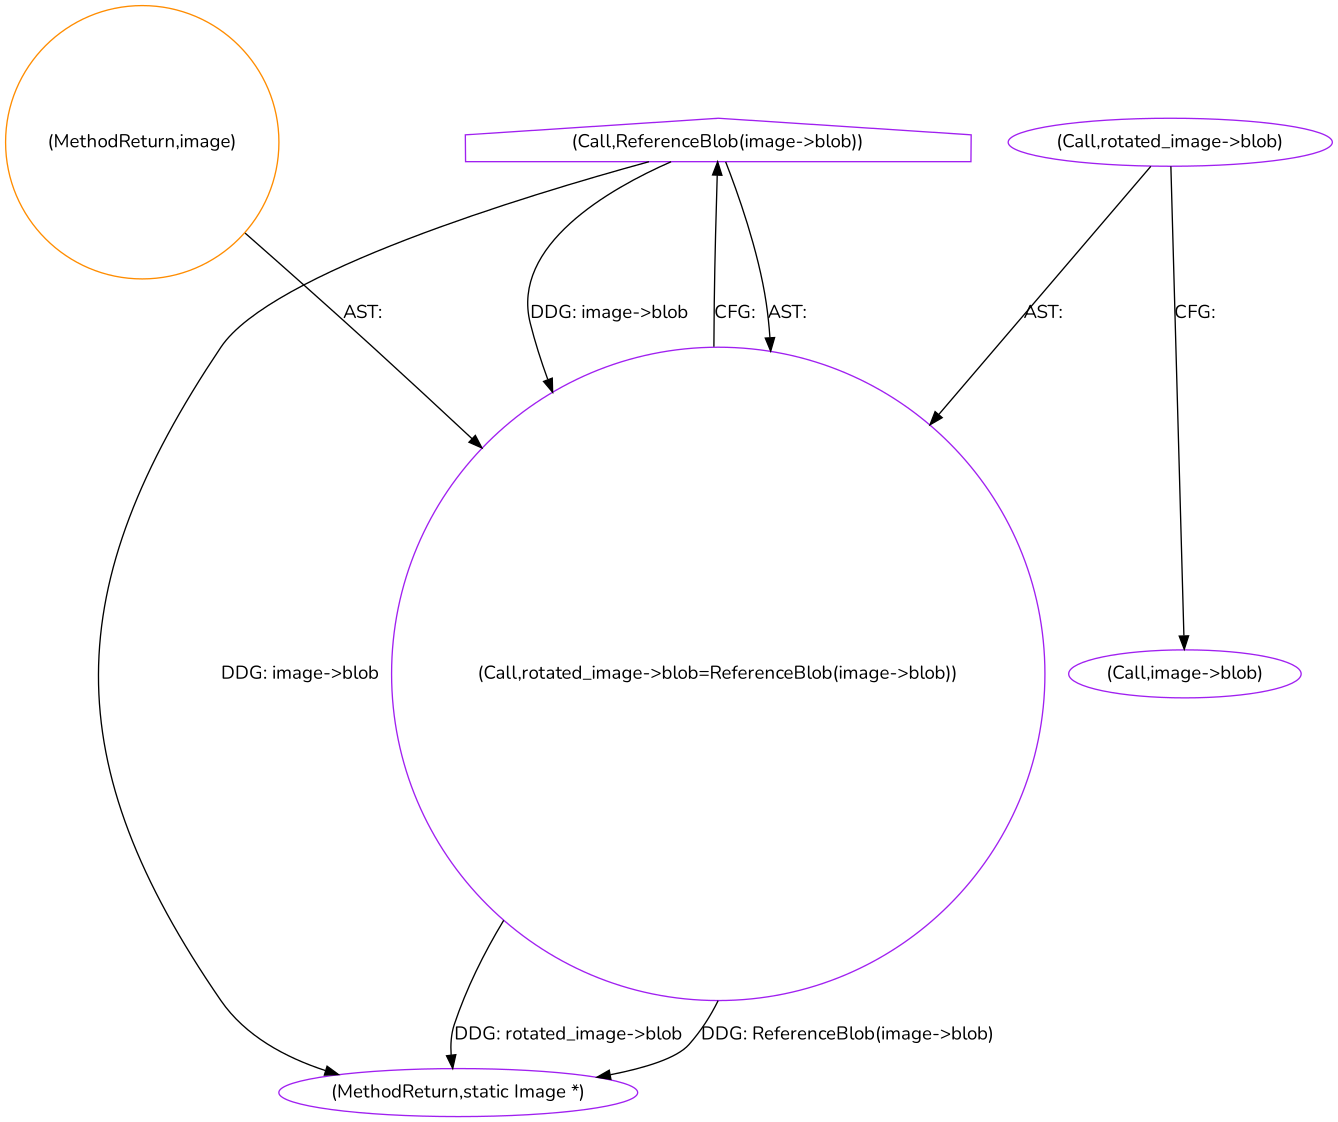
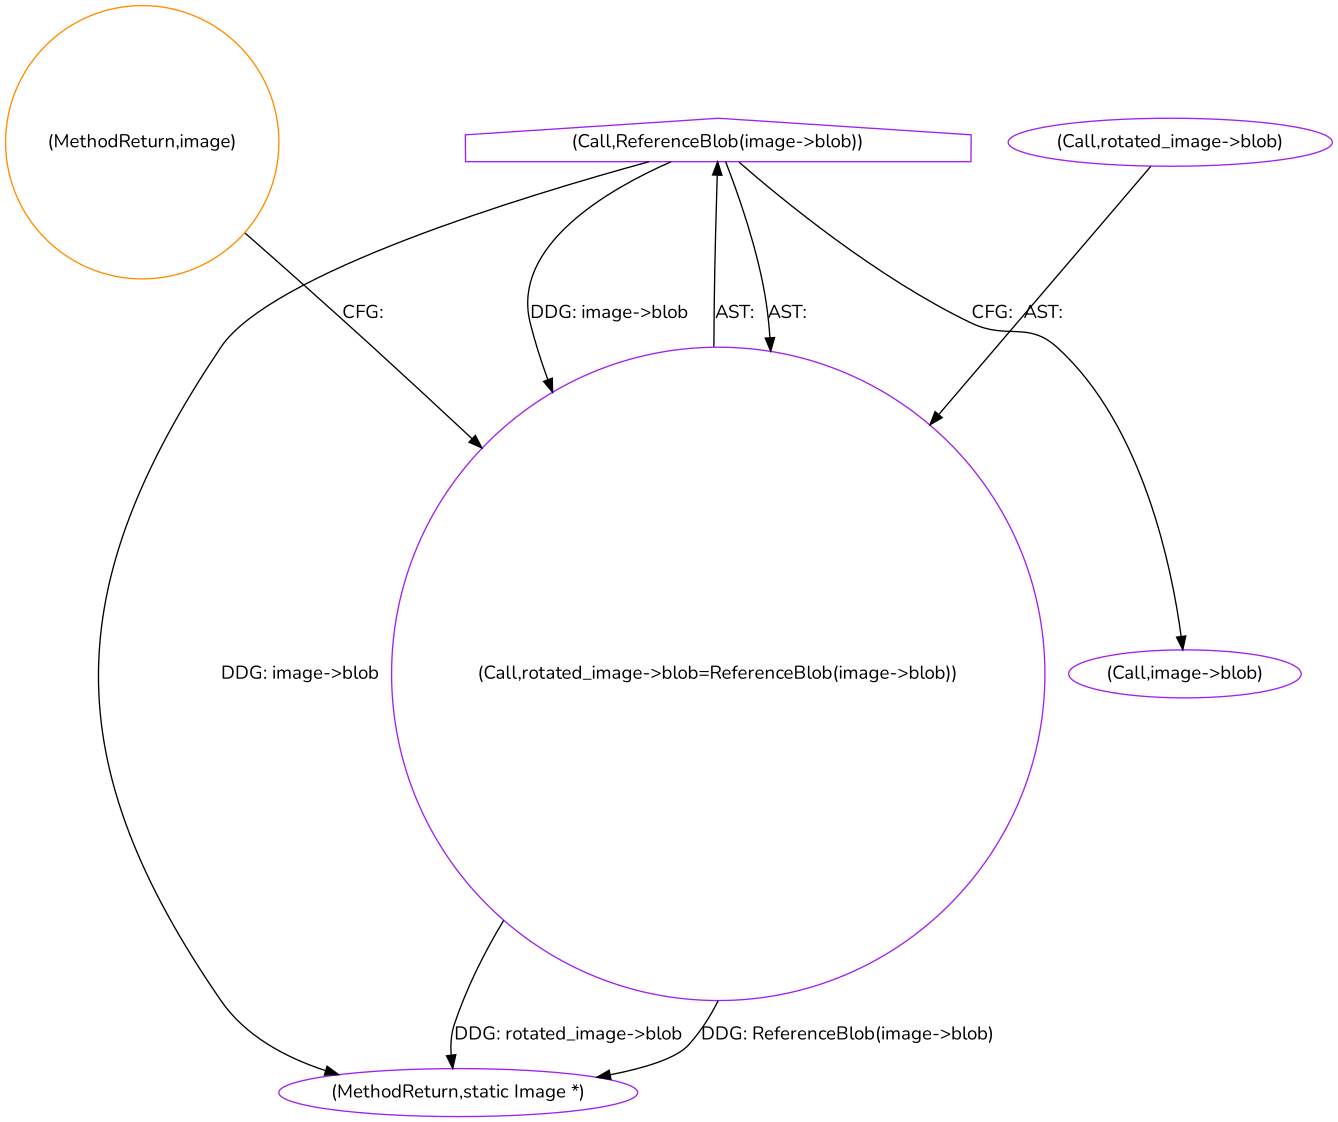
  digraph {
    fontname=Nunito
    node [color=purple fontname=Nunito shape=ellipse]
    edge [fontname=Nunito]
    n1 [label="(Call,ReferenceBlob(image->blob))" shape=house]
    n2 [label="(Call,rotated_image->blob=ReferenceBlob(image->blob))" shape=circle]
    n3 [label="(Call,image->blob)"]
    n4 [label="(MethodReturn,static Image *)"]
    n5 [color=darkorange label="(MethodReturn,image)" shape=circle]
    n6 [label="(Call,rotated_image->blob)"]
    n1 -> n2 [label="AST: "]
    n1 -> n2 [label="DDG: image->blob"]
-   n6 -> n3 [label="CFG: "]
+   n1 -> n3 [label="CFG: "]
    n1 -> n4 [label="DDG: image->blob"]
-   n2 -> n1 [label="CFG: "]
+   n2 -> n1 [label="AST: "]
    n2 -> n4 [label="DDG: ReferenceBlob(image->blob)"]
    n2 -> n4 [label="DDG: rotated_image->blob"]
-   n5 -> n2 [label="AST: "]
+   n5 -> n2 [label="CFG: "]
    n6 -> n2 [label="AST: "]
  }
